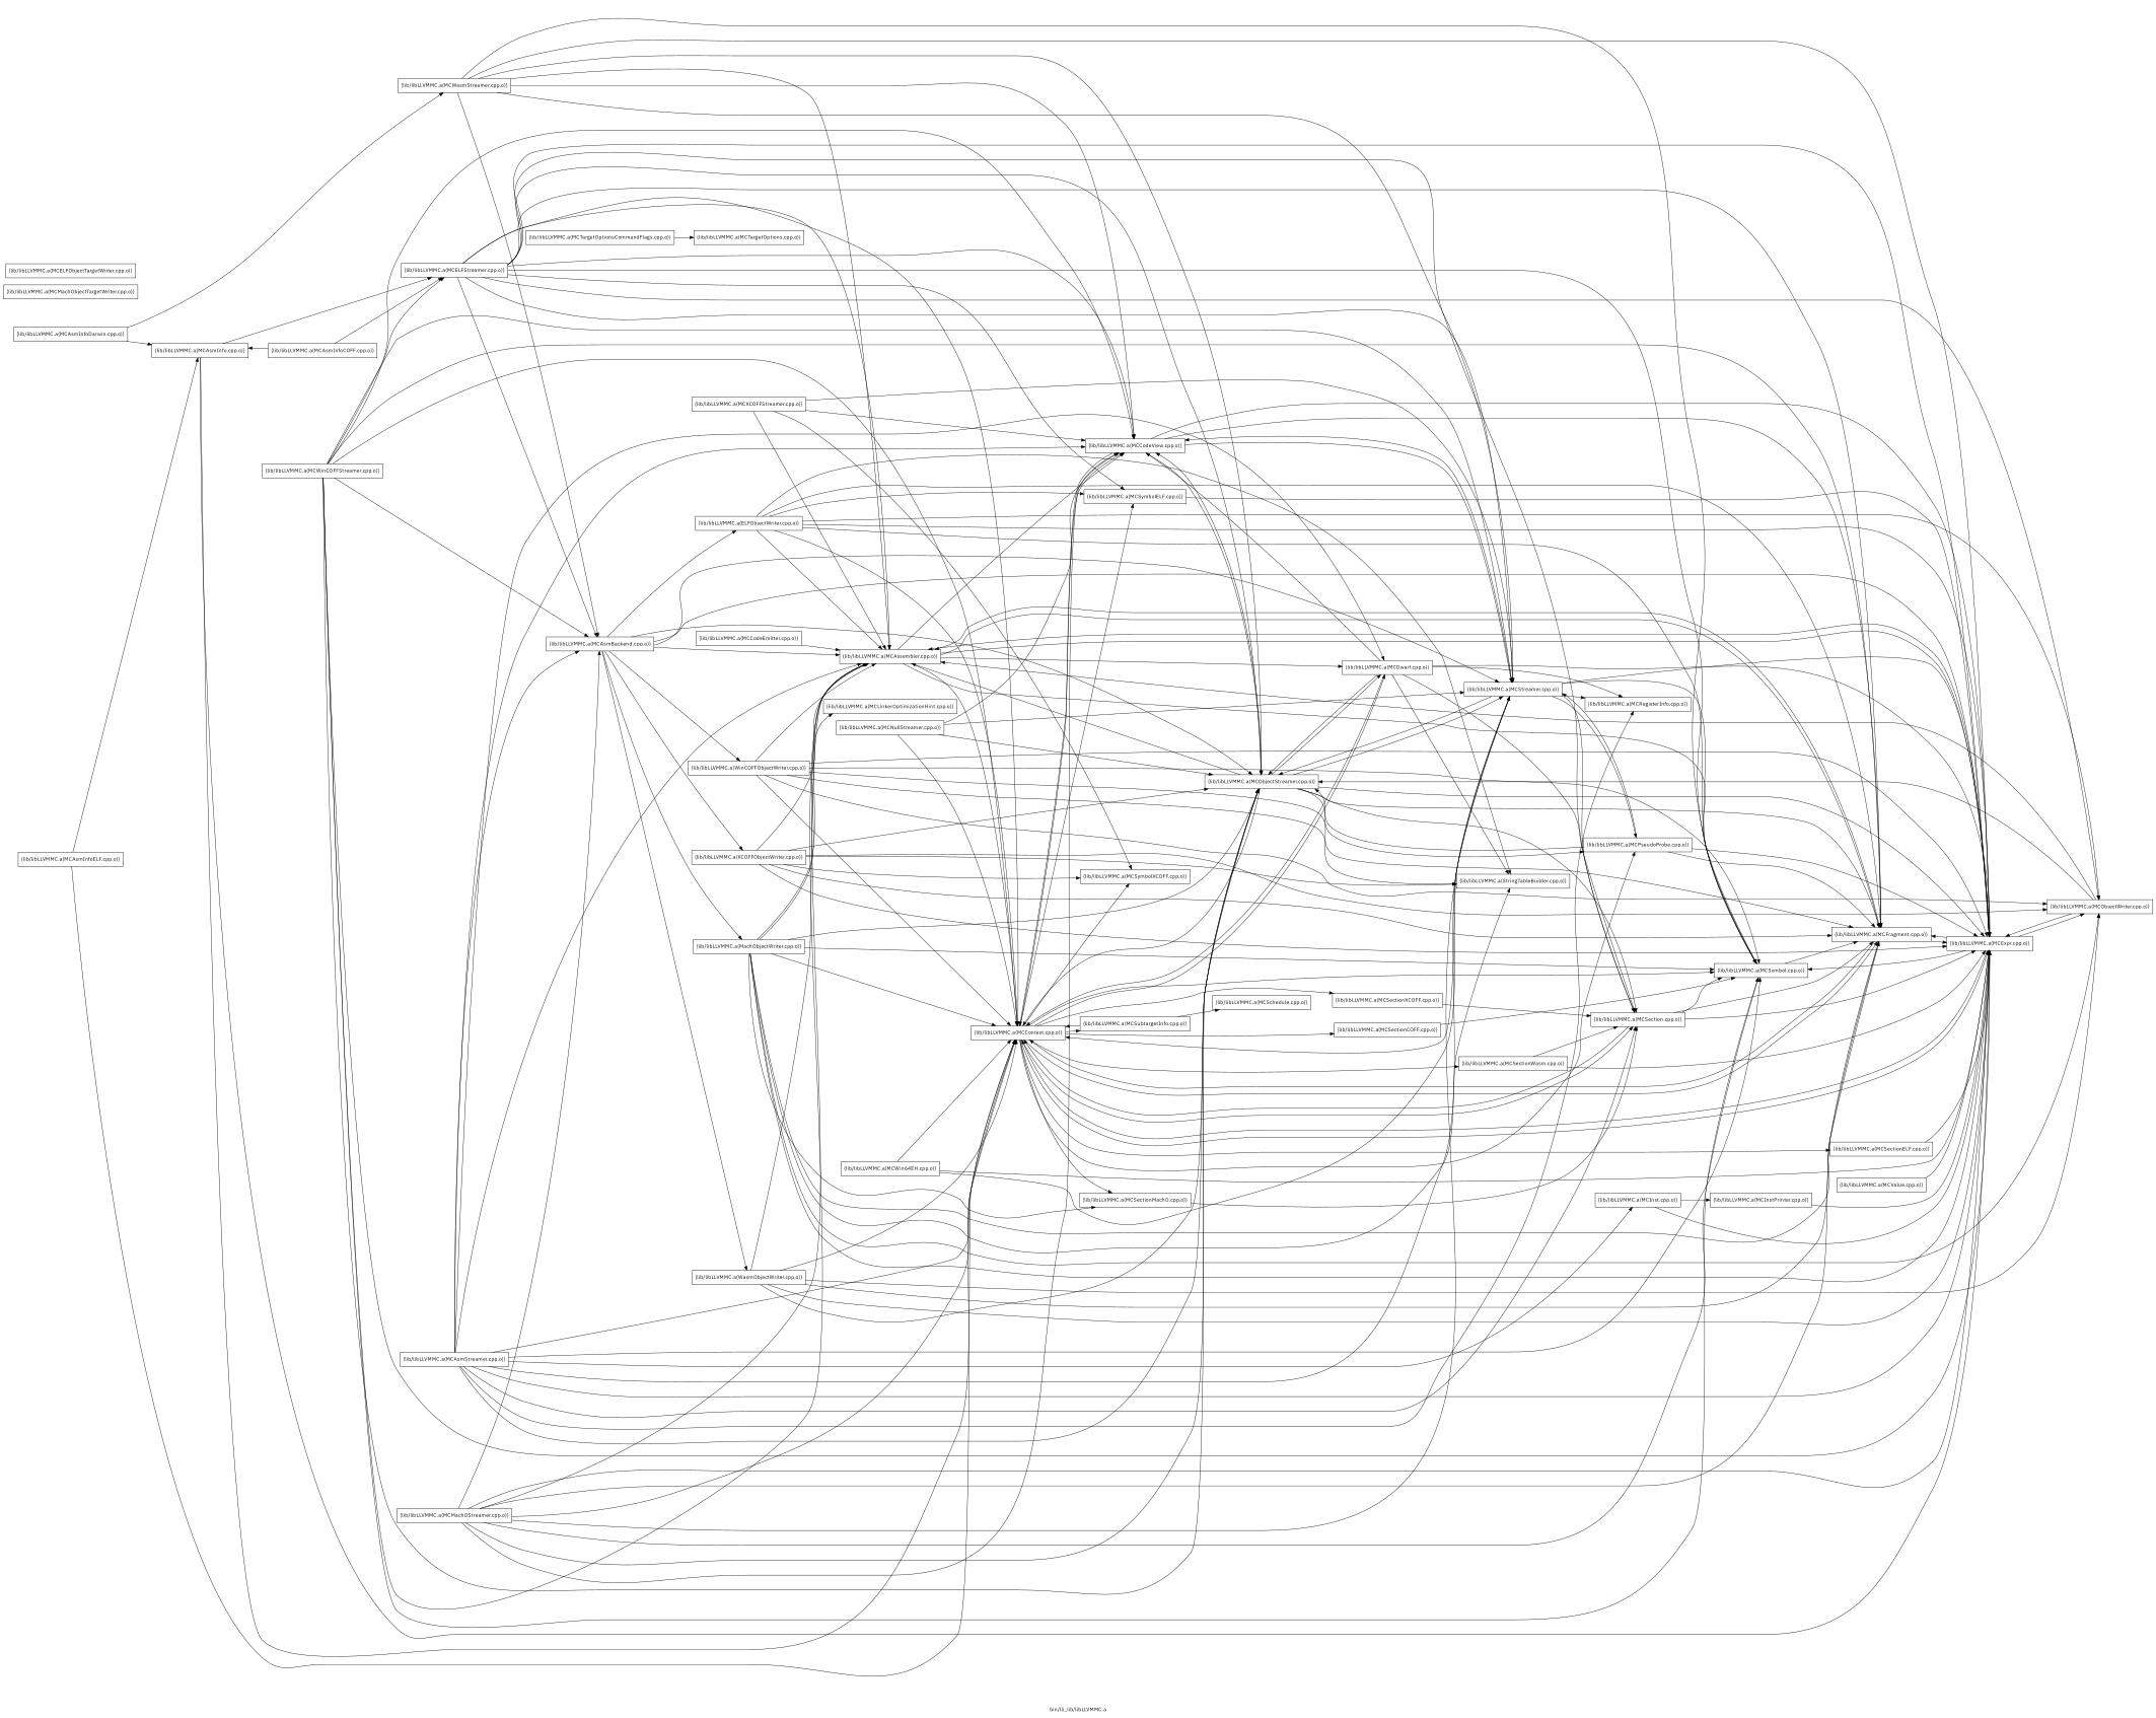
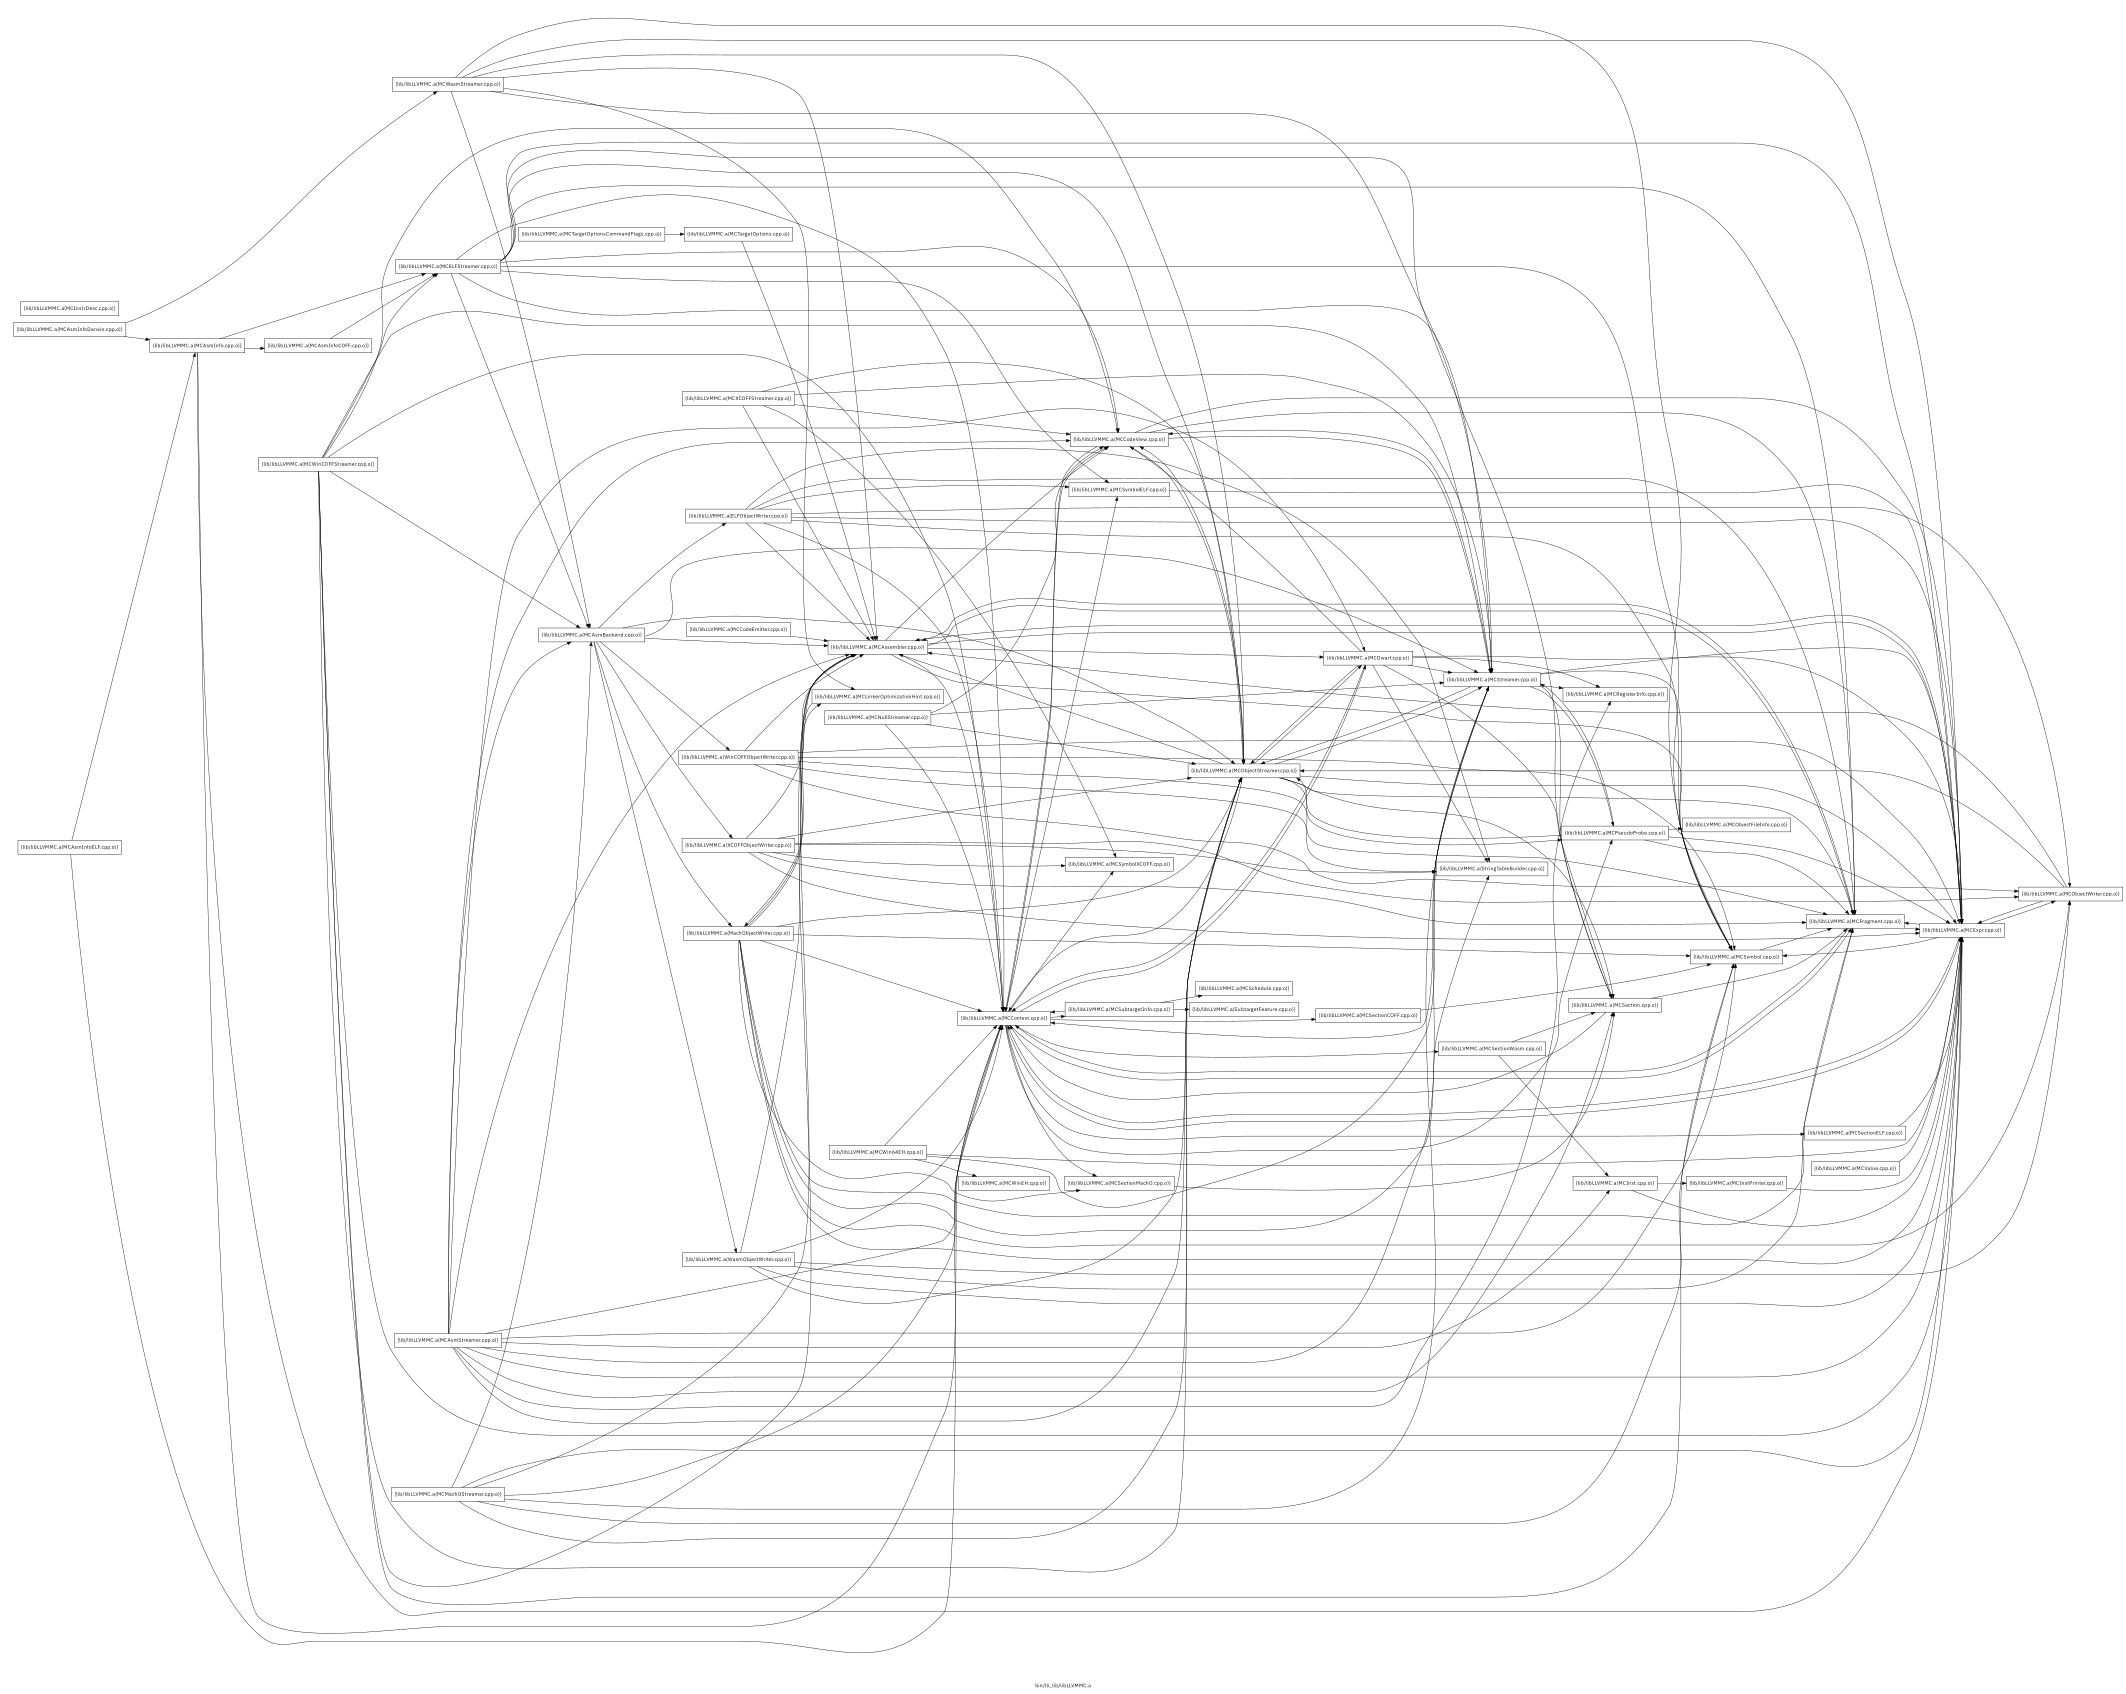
  digraph {
    fontname="IBM Plex Sans"
    label="bin/lli_lib/libLLVMMC.a"
    rankdir=LR
    node [fontname="IBM Plex Sans" group=0 shape=box]
    edge [fontname="IBM Plex Sans"]
    n1 [label="{lib/libLLVMMC.a(MCTargetOptions.cpp.o)}"]
    n2 [label="{lib/libLLVMMC.a(MCTargetOptionsCommandFlags.cpp.o)}"]
+   n3 [label="{lib/libLLVMMC.a(SubtargetFeature.cpp.o)}"]
    n4 [label="{lib/libLLVMMC.a(MCContext.cpp.o)}"]
    n5 [label="{lib/libLLVMMC.a(MCCodeView.cpp.o)}"]
    n6 [label="{lib/libLLVMMC.a(MCDwarf.cpp.o)}"]
    n7 [label="{lib/libLLVMMC.a(MCExpr.cpp.o)}"]
    n8 [label="{lib/libLLVMMC.a(MCFragment.cpp.o)}"]
    n9 [label="{lib/libLLVMMC.a(MCPseudoProbe.cpp.o)}"]
    n10 [label="{lib/libLLVMMC.a(MCSection.cpp.o)}"]
    n11 [label="{lib/libLLVMMC.a(MCSectionCOFF.cpp.o)}"]
    n12 [label="{lib/libLLVMMC.a(MCSectionELF.cpp.o)}"]
    n13 [label="{lib/libLLVMMC.a(MCSectionMachO.cpp.o)}"]
    n14 [label="{lib/libLLVMMC.a(MCSectionWasm.cpp.o)}"]
-   n15 [label="{lib/libLLVMMC.a(MCSectionXCOFF.cpp.o)}"]
    n16 [label="{lib/libLLVMMC.a(MCSubtargetInfo.cpp.o)}"]
    n17 [label="{lib/libLLVMMC.a(MCSymbol.cpp.o)}"]
    n18 [label="{lib/libLLVMMC.a(MCSymbolELF.cpp.o)}"]
    n19 [label="{lib/libLLVMMC.a(MCSymbolXCOFF.cpp.o)}"]
    n20 [label="{lib/libLLVMMC.a(MCStreamer.cpp.o)}"]
    n21 [label="{lib/libLLVMMC.a(MCObjectStreamer.cpp.o)}"]
    n22 [label="{lib/libLLVMMC.a(MCRegisterInfo.cpp.o)}"]
    n23 [label="{lib/libLLVMMC.a(StringTableBuilder.cpp.o)}"]
    n24 [label="{lib/libLLVMMC.a(MCAssembler.cpp.o)}"]
    n25 [label="{lib/libLLVMMC.a(MCObjectWriter.cpp.o)}"]
+   n26 [label="{lib/libLLVMMC.a(MCObjectFileInfo.cpp.o)}"]
    n27 [label="{lib/libLLVMMC.a(MCSchedule.cpp.o)}"]
+   n28 [label="{lib/libLLVMMC.a(MCInstrDesc.cpp.o)}"]
    n29 [label="{lib/libLLVMMC.a(MCAsmBackend.cpp.o)}"]
    n30 [label="{lib/libLLVMMC.a(WasmObjectWriter.cpp.o)}"]
    n31 [label="{lib/libLLVMMC.a(MachObjectWriter.cpp.o)}"]
    n32 [label="{lib/libLLVMMC.a(ELFObjectWriter.cpp.o)}"]
    n33 [label="{lib/libLLVMMC.a(WinCOFFObjectWriter.cpp.o)}"]
    n34 [label="{lib/libLLVMMC.a(XCOFFObjectWriter.cpp.o)}"]
    n35 [label="{lib/libLLVMMC.a(MCLinkerOptimizationHint.cpp.o)}"]
    n36 [label="{lib/libLLVMMC.a(MCXCOFFStreamer.cpp.o)}"]
    n37 [label="{lib/libLLVMMC.a(MCELFStreamer.cpp.o)}"]
    n38 [label="{lib/libLLVMMC.a(MCMachOStreamer.cpp.o)}"]
    n39 [label="{lib/libLLVMMC.a(MCWasmStreamer.cpp.o)}"]
    n40 [label="{lib/libLLVMMC.a(MCAsmStreamer.cpp.o)}"]
    n41 [label="{lib/libLLVMMC.a(MCInst.cpp.o)}"]
    n42 [label="{lib/libLLVMMC.a(MCInstPrinter.cpp.o)}"]
    n43 [label="{lib/libLLVMMC.a(MCNullStreamer.cpp.o)}"]
    n44 [label="{lib/libLLVMMC.a(MCAsmInfo.cpp.o)}"]
    n45 [label="{lib/libLLVMMC.a(MCAsmInfoDarwin.cpp.o)}"]
    n46 [label="{lib/libLLVMMC.a(MCAsmInfoELF.cpp.o)}"]
    n47 [label="{lib/libLLVMMC.a(MCAsmInfoCOFF.cpp.o)}"]
    n48 [label="{lib/libLLVMMC.a(MCCodeEmitter.cpp.o)}"]
-   n49 [label="{lib/libLLVMMC.a(MCMachObjectTargetWriter.cpp.o)}"]
    n50 [label="{lib/libLLVMMC.a(MCValue.cpp.o)}"]
-   n51 [label="{lib/libLLVMMC.a(MCELFObjectTargetWriter.cpp.o)}"]
    n52 [label="{lib/libLLVMMC.a(MCWin64EH.cpp.o)}"]
+   n53 [label="{lib/libLLVMMC.a(MCWinEH.cpp.o)}"]
    n54 [label="{lib/libLLVMMC.a(MCWinCOFFStreamer.cpp.o)}"]
    n2 -> n1
    n4 -> n5
    n4 -> n6
    n4 -> n7
    n4 -> n8
    n4 -> n9
-   n4 -> n10
    n4 -> n11
    n4 -> n12
    n4 -> n13
    n4 -> n14
-   n4 -> n15
    n4 -> n16
-   n4 -> n17
    n4 -> n18
    n4 -> n19
    n5 -> n4
    n5 -> n7
    n5 -> n8
    n5 -> n20
    n5 -> n21
    n6 -> n4
    n6 -> n5
    n6 -> n7
    n6 -> n10
+   n6 -> n20
    n6 -> n21
    n6 -> n22
    n6 -> n23
    n7 -> n4
    n7 -> n8
    n7 -> n17
    n7 -> n24
    n7 -> n25
    n8 -> n4
    n8 -> n7
    n8 -> n24
    n9 -> n7
    n9 -> n8
    n9 -> n20
    n9 -> n21
+   n9 -> n26
    n10 -> n4
-   n10 -> n7
    n10 -> n8
-   n10 -> n17
    n11 -> n17
    n12 -> n7
    n13 -> n10
-   n14 -> n7
+   n14 -> n41
    n14 -> n10
-   n15 -> n10
+   n16 -> n3
    n16 -> n4
    n16 -> n27
    n17 -> n8
    n18 -> n7
    n20 -> n4
    n20 -> n5
    n20 -> n7
    n20 -> n9
    n20 -> n10
    n20 -> n17
    n20 -> n21
    n20 -> n22
    n21 -> n4
    n21 -> n5
    n21 -> n6
    n21 -> n7
    n21 -> n8
    n21 -> n9
    n21 -> n10
    n21 -> n20
    n21 -> n24
    n24 -> n4
    n24 -> n5
    n24 -> n6
    n24 -> n7
    n24 -> n8
    n24 -> n17
    n25 -> n7
    n25 -> n21
    n25 -> n24
-   n29 -> n7
    n29 -> n20
    n29 -> n21
    n29 -> n24
    n29 -> n30
    n29 -> n31
    n29 -> n32
    n29 -> n33
    n29 -> n34
    n30 -> n4
    n30 -> n7
    n30 -> n8
    n30 -> n21
    n30 -> n24
    n30 -> n25
    n31 -> n4
    n31 -> n7
    n31 -> n8
    n31 -> n13
    n31 -> n17
    n31 -> n21
    n31 -> n23
    n31 -> n24
    n31 -> n25
    n31 -> n35
    n32 -> n4
    n32 -> n7
    n32 -> n8
    n32 -> n17
    n32 -> n18
    n32 -> n23
    n32 -> n24
    n32 -> n25
-   n33 -> n4
    n33 -> n7
    n33 -> n8
    n33 -> n17
    n33 -> n23
    n33 -> n24
    n33 -> n25
    n34 -> n7
    n34 -> n8
    n34 -> n19
    n34 -> n21
    n34 -> n23
    n34 -> n24
    n34 -> n25
+   n35 -> n31
    n36 -> n5
    n36 -> n19
    n36 -> n20
+   n36 -> n21
    n36 -> n24
    n37 -> n4
    n37 -> n5
    n37 -> n7
    n37 -> n8
    n37 -> n10
    n37 -> n17
    n37 -> n18
    n37 -> n20
    n37 -> n21
-   n37 -> n24
-   n37 -> n25
+   n1 -> n24
    n37 -> n29
    n38 -> n4
-   n38 -> n5
    n38 -> n7
-   n38 -> n8
    n38 -> n17
    n38 -> n20
    n38 -> n21
    n38 -> n24
    n38 -> n29
-   n39 -> n5
+   n39 -> n35
    n39 -> n7
    n39 -> n17
    n39 -> n20
    n39 -> n21
    n39 -> n24
    n39 -> n29
    n40 -> n4
    n40 -> n5
    n40 -> n6
    n40 -> n7
    n40 -> n10
    n40 -> n17
    n40 -> n20
    n40 -> n21
    n40 -> n22
    n40 -> n24
    n40 -> n29
    n40 -> n41
    n41 -> n7
    n41 -> n42
    n42 -> n7
    n43 -> n4
    n43 -> n5
    n43 -> n20
    n43 -> n21
    n44 -> n4
    n44 -> n7
    n44 -> n37
    n45 -> n39
    n45 -> n44
    n46 -> n4
    n46 -> n44
    n47 -> n37
-   n47 -> n44
+   n44 -> n47
    n48 -> n24
    n50 -> n7
    n52 -> n4
    n52 -> n7
    n52 -> n20
+   n52 -> n53
    n54 -> n4
    n54 -> n5
    n54 -> n7
-   n54 -> n8
    n54 -> n17
    n54 -> n20
    n54 -> n21
    n54 -> n24
    n54 -> n29
    n54 -> n37
  }
